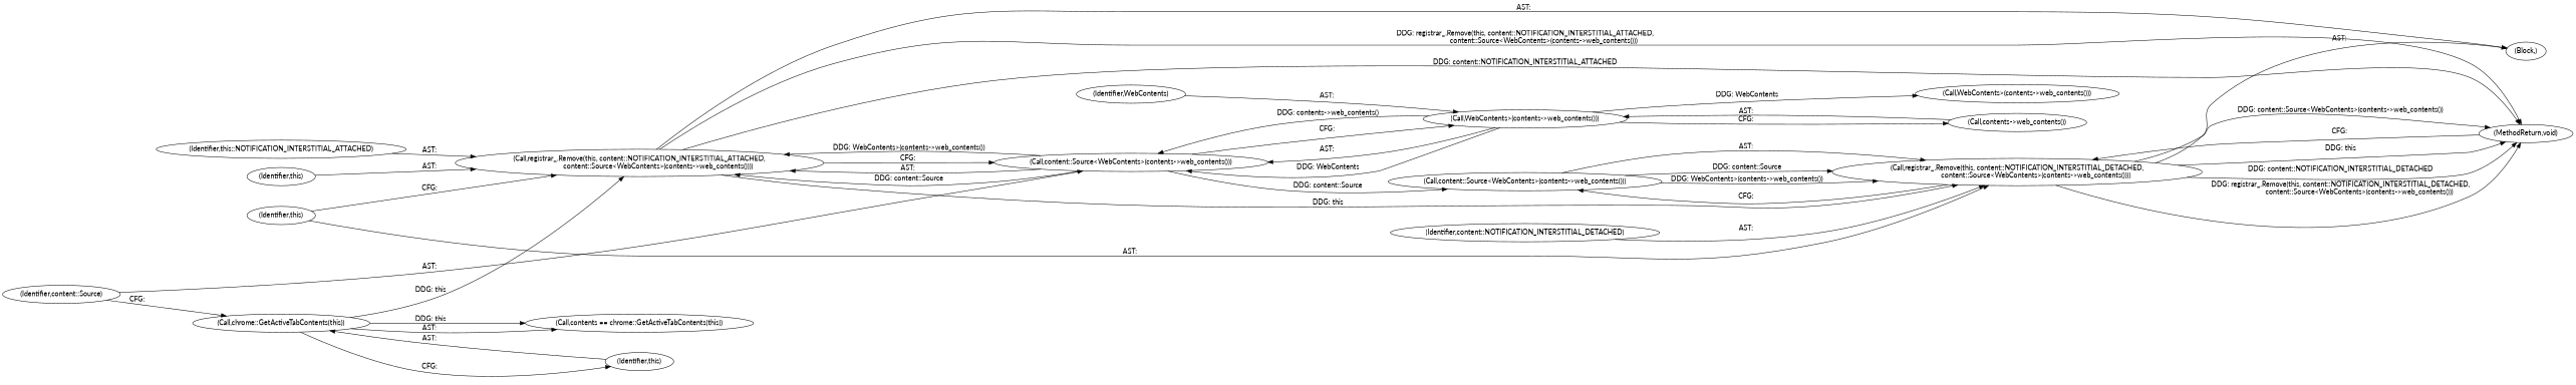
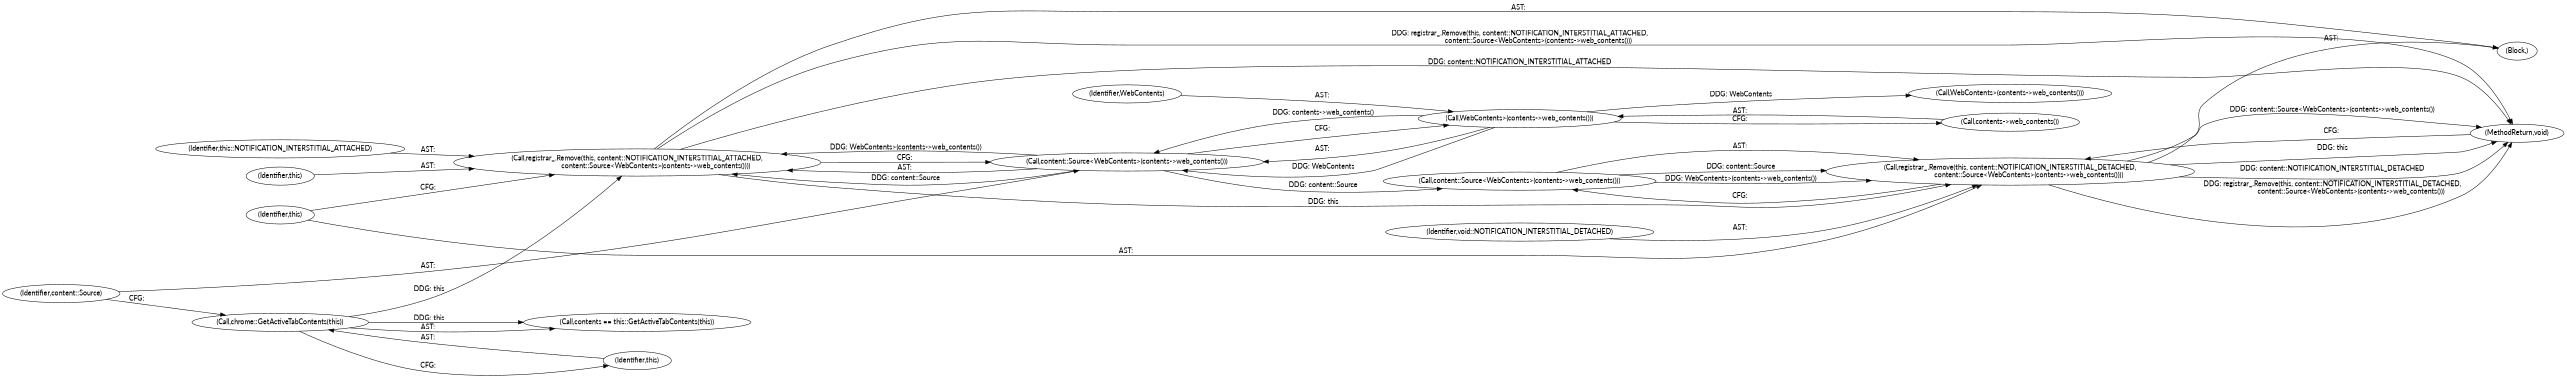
  digraph {
    fontname=Lato
    rankdir=LR
    node [fontname=Lato]
    edge [fontname=Lato]
    n1 [label="(Call,registrar_.Remove(this, content::NOTIFICATION_INTERSTITIAL_ATTACHED,\n                    content::Source<WebContents>(contents->web_contents())))"]
    n2 [label="(Call,content::Source<WebContents>(contents->web_contents()))"]
    n3 [label="(Call,registrar_.Remove(this, content::NOTIFICATION_INTERSTITIAL_DETACHED,\n                    content::Source<WebContents>(contents->web_contents())))"]
    n4 [label="(MethodReturn,void)"]
    n5 [label="(Block,)"]
    n6 [label="(Call,WebContents>(contents->web_contents()))"]
    n7 [label="(Call,content::Source<WebContents>(contents->web_contents()))"]
    n8 [label="(Call,chrome::GetActiveTabContents(this))"]
-   n9 [label="(Call,contents == chrome::GetActiveTabContents(this))"]
+   n9 [label="(Call,contents == this::GetActiveTabContents(this))"]
    n10 [label="(Identifier,this)"]
    n11 [label="(Call,contents->web_contents())"]
    n12 [label="(Call,WebContents>(contents->web_contents()))"]
    n13 [label="(Identifier,content::Source)"]
    n14 [label="(Identifier,this)"]
    n15 [label="(Identifier,WebContents)"]
    n16 [label="(Identifier,this::NOTIFICATION_INTERSTITIAL_ATTACHED)"]
    n17 [label="(Identifier,this)"]
-   n18 [label="(Identifier,content::NOTIFICATION_INTERSTITIAL_DETACHED)"]
+   n18 [label="(Identifier,void::NOTIFICATION_INTERSTITIAL_DETACHED)"]
    n1 -> n2 [label="CFG: "]
    n1 -> n3 [label="DDG: this"]
    n1 -> n4 [label="DDG: registrar_.Remove(this, content::NOTIFICATION_INTERSTITIAL_ATTACHED,\n                    content::Source<WebContents>(contents->web_contents()))"]
    n1 -> n4 [label="DDG: content::NOTIFICATION_INTERSTITIAL_ATTACHED"]
    n1 -> n5 [label="AST: "]
    n2 -> n1 [label="AST: "]
    n2 -> n1 [label="DDG: content::Source"]
    n2 -> n1 [label="DDG: WebContents>(contents->web_contents())"]
    n2 -> n6 [label="CFG: "]
    n2 -> n7 [label="DDG: content::Source"]
    n3 -> n4 [label="DDG: this"]
    n3 -> n4 [label="DDG: content::NOTIFICATION_INTERSTITIAL_DETACHED"]
    n3 -> n4 [label="DDG: registrar_.Remove(this, content::NOTIFICATION_INTERSTITIAL_DETACHED,\n                    content::Source<WebContents>(contents->web_contents()))"]
    n3 -> n4 [label="DDG: content::Source<WebContents>(contents->web_contents())"]
    n3 -> n5 [label="AST: "]
    n3 -> n7 [label="CFG: "]
    n4 -> n3 [label="CFG: "]
    n6 -> n2 [label="AST: "]
    n6 -> n2 [label="DDG: WebContents"]
    n6 -> n2 [label="DDG: contents->web_contents()"]
    n6 -> n11 [label="CFG: "]
    n6 -> n12 [label="DDG: WebContents"]
    n7 -> n3 [label="AST: "]
    n7 -> n3 [label="DDG: content::Source"]
    n7 -> n3 [label="DDG: WebContents>(contents->web_contents())"]
    n8 -> n1 [label="DDG: this"]
    n8 -> n9 [label="AST: "]
    n8 -> n9 [label="DDG: this"]
    n8 -> n10 [label="CFG: "]
    n10 -> n8 [label="AST: "]
    n11 -> n6 [label="AST: "]
    n13 -> n2 [label="AST: "]
    n13 -> n8 [label="CFG: "]
    n14 -> n1 [label="CFG: "]
    n14 -> n3 [label="AST: "]
    n15 -> n6 [label="AST: "]
    n16 -> n1 [label="AST: "]
    n17 -> n1 [label="AST: "]
    n18 -> n3 [label="AST: "]
  }
